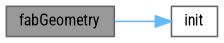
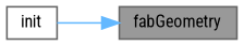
  digraph {
    rankdir=RL
    fontname="Roboto Condensed"
    node [fontname="Roboto Condensed" fontsize=10 shape=box style=filled]
    n1 [color=gray40 fillcolor=grey60 fontcolor=black height=0.2 label=fabGeometry width=0.4]
    n2 [color=grey40 fillcolor=white height=0.2 label=init width=0.4]
-   n2 -> n1 [color=steelblue1 dir=back fontname="Roboto Condensed" fontsize=10 labelfontname=Helvetica labelfontsize=10 style=solid]
+   n1 -> n2 [color=steelblue1 dir=back fontname="Roboto Condensed" fontsize=10 labelfontname=Helvetica labelfontsize=10 style=solid]
  }
